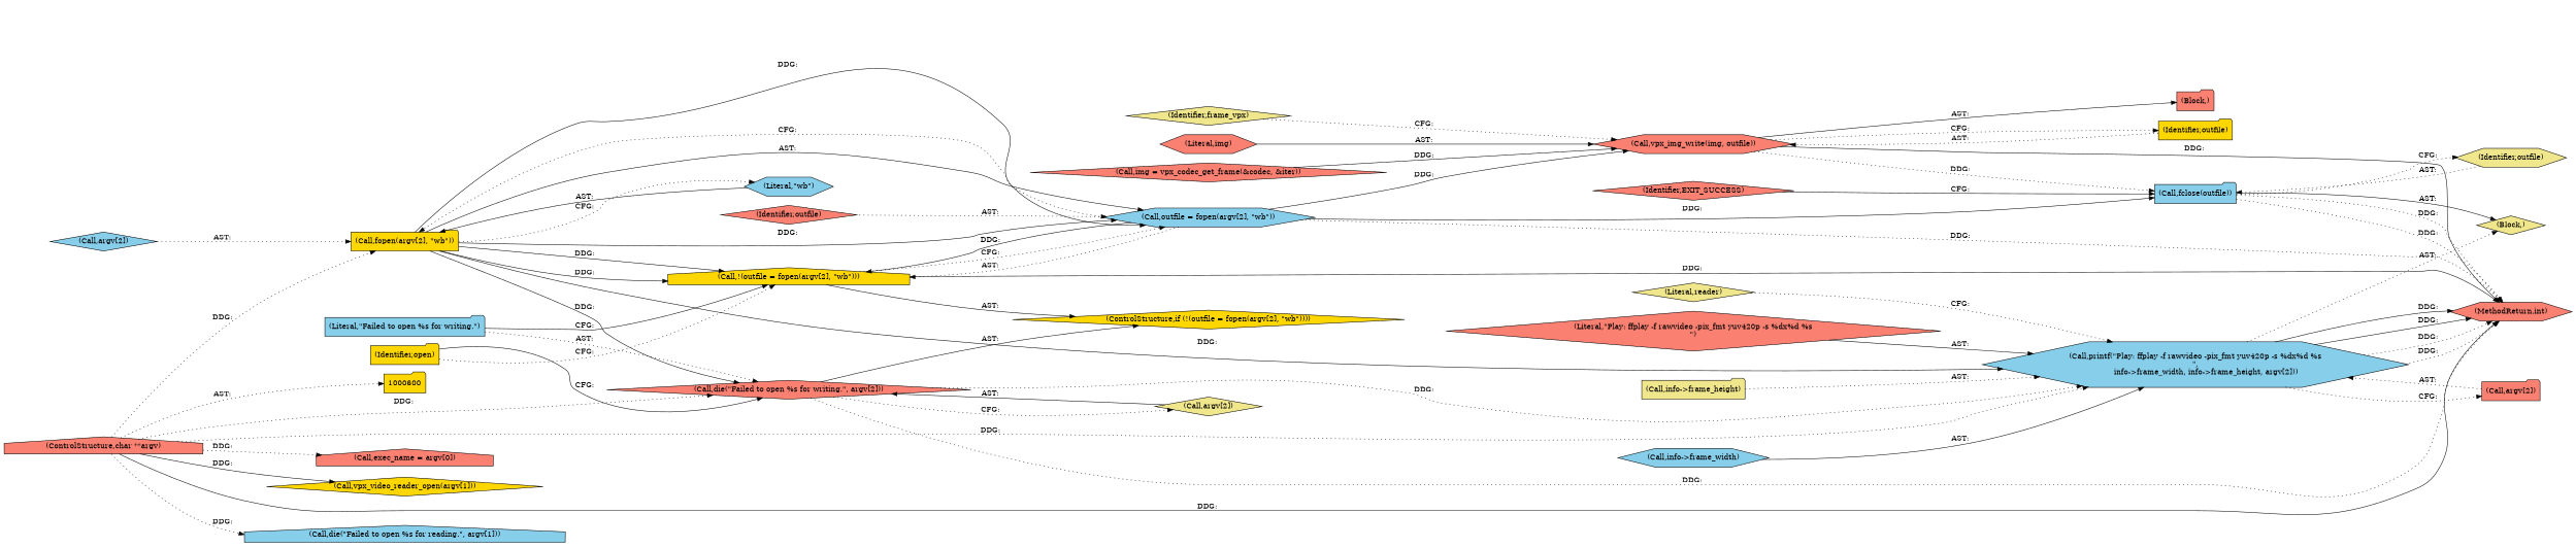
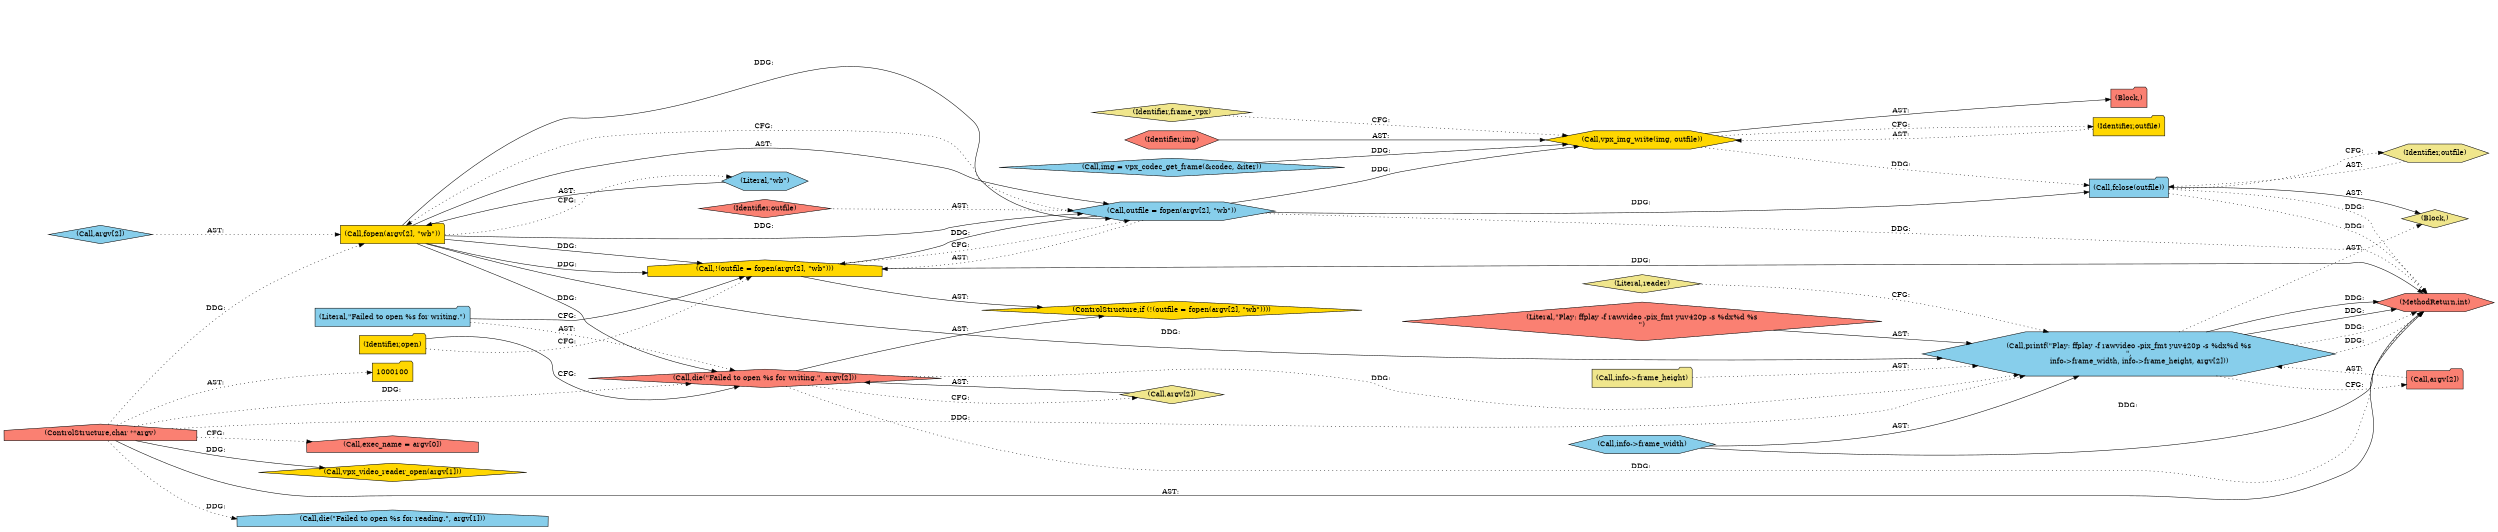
  digraph {
    rankdir=LR
    node [fillcolor=salmon shape=diamond style=filled]
    edge [style=dotted]
    n1 [fillcolor=gold label="(Call,fopen(argv[2], \"wb\"))" shape=folder]
    n2 [fillcolor=gold label="(Call,!(outfile = fopen(argv[2], \"wb\")))" shape=house]
    n3 [fillcolor=skyblue label="(Call,outfile = fopen(argv[2], \"wb\"))" shape=hexagon]
    n4 [label="(Call,die(\"Failed to open %s for writing.\", argv[2]))"]
    n5 [fillcolor=skyblue label="(Call,printf(\"Play: ffplay -f rawvideo -pix_fmt yuv420p -s %dx%d %s\n\",\n         info->frame_width, info->frame_height, argv[2]))" shape=hexagon]
    n6 [fillcolor=skyblue label="(Literal,\"wb\")" shape=hexagon]
    n7 [label="(MethodReturn,int)" shape=hexagon]
    n8 [fillcolor=gold label="(ControlStructure,if (!(outfile = fopen(argv[2], \"wb\"))))"]
-   n9 [label="(Call,vpx_img_write(img, outfile))" shape=hexagon]
+   n9 [fillcolor=gold label="(Call,vpx_img_write(img, outfile))" shape=hexagon]
    n10 [fillcolor=skyblue label="(Call,fclose(outfile))" shape=folder]
    n11 [fillcolor=khaki label="(Call,argv[2])"]
    n12 [fillcolor=khaki label="(Block,)"]
    n13 [label="(Call,argv[2])" shape=folder]
    n14 [label="(ControlStructure,char **argv)" shape=house]
    n15 [label="(Call,exec_name = argv[0])" shape=house]
    n16 [fillcolor=gold label="(Call,vpx_video_reader_open(argv[1]))"]
    n17 [fillcolor=skyblue label="(Call,die(\"Failed to open %s for reading.\", argv[1]))" shape=house]
-   1000100 [fillcolor=gold shape=folder label=1000600]
+   1000100 [fillcolor=gold shape=folder]
    n19 [fillcolor=gold label="(Identifier,outfile)" shape=folder]
    n20 [label="(Block,)" shape=folder]
    n21 [fillcolor=khaki label="(Identifier,outfile)" shape=hexagon]
    n22 [fillcolor=skyblue label="(Call,argv[2])"]
    n23 [fillcolor=khaki label="(Call,info->frame_height)" shape=folder]
    n24 [fillcolor=khaki label="(Literal,reader)"]
    n25 [fillcolor=skyblue label="(Literal,\"Failed to open %s for writing.\")" shape=folder]
-   n26 [label="(Call,img = vpx_codec_get_frame(&codec, &iter))"]
+   n26 [fillcolor=skyblue label="(Call,img = vpx_codec_get_frame(&codec, &iter))"]
    n27 [fillcolor=khaki label="(Identifier,frame_vpx)"]
    n28 [label="(Identifier,outfile)"]
-   n29 [label="(Identifier,EXIT_SUCCESS)"]
    n30 [fillcolor=skyblue label="(Call,info->frame_width)" shape=hexagon]
    n31 [fillcolor=gold label="(Identifier,open)" shape=folder]
-   n32 [label="(Literal,img)" shape=hexagon]
+   n32 [label="(Identifier,img)" shape=hexagon]
    n33 [label="(Literal,\"Play: ffplay -f rawvideo -pix_fmt yuv420p -s %dx%d %s\n\")"]
    n1 -> n2 [label="DDG: " style=solid]
    n1 -> n2 [label="DDG: " style=solid]
    n1 -> n3 [label="AST: " style=solid]
    n1 -> n3 [label="DDG: " style=solid]
    n1 -> n3 [label="DDG: " style=solid]
    n1 -> n4 [label="DDG: " style=solid]
    n1 -> n5 [label="DDG: " style=solid]
    n1 -> n6 [label="CFG: "]
    n2 -> n3 [label="CFG: "]
    n2 -> n7 [label="DDG: " style=solid]
    n2 -> n8 [label="AST: " style=solid]
    n3 -> n1 [label="CFG: "]
    n3 -> n2 [label="AST: "]
    n3 -> n2 [label="DDG: " style=solid]
    n3 -> n7 [label="DDG: "]
    n3 -> n9 [label="DDG: " style=solid]
    n3 -> n10 [label="DDG: " style=solid]
    n4 -> n5 [label="DDG: "]
    n4 -> n7 [label="DDG: "]
    n4 -> n8 [label="AST: " style=solid]
    n4 -> n11 [label="CFG: "]
    n5 -> n7 [label="DDG: "]
    n5 -> n7 [label="DDG: "]
    n5 -> n7 [label="DDG: " style=solid]
    n5 -> n7 [label="DDG: " style=solid]
    n5 -> n12 [label="AST: "]
    n5 -> n13 [label="CFG: "]
    n6 -> n1 [label="AST: " style=solid]
-   n9 -> n7 [label="DDG: " style=solid]
+   n30 -> n7 [label="DDG: " style=solid]
    n9 -> n10 [label="DDG: "]
    n9 -> n19 [label="CFG: "]
    n9 -> n20 [label="AST: " style=solid]
    n10 -> n7 [label="DDG: "]
    n10 -> n7 [label="DDG: "]
    n10 -> n12 [label="AST: " style=solid]
    n10 -> n21 [label="CFG: "]
    n11 -> n4 [label="AST: " style=solid]
    n13 -> n5 [label="AST: "]
    n14 -> n1 [label="DDG: "]
    n14 -> n4 [label="DDG: "]
    n14 -> n5 [label="DDG: "]
-   n14 -> n7 [label="DDG: " style=solid]
-   n14 -> n15 [label="DDG: "]
+   n14 -> n7 [label="AST: " style=solid]
+   n14 -> n15 [label="CFG: "]
    n14 -> n16 [label="DDG: " style=solid]
    n14 -> n17 [label="DDG: "]
    n14 -> 1000100 [label="AST: "]
    n19 -> n9 [label="AST: "]
    n21 -> n10 [label="AST: "]
    n22 -> n1 [label="AST: "]
    n23 -> n5 [label="AST: "]
    n24 -> n5 [label="CFG: "]
    n25 -> n2 [label="CFG: " style=solid]
    n25 -> n4 [label="AST: "]
    n26 -> n9 [label="DDG: " style=solid]
    n27 -> n9 [label="CFG: "]
    n28 -> n3 [label="AST: "]
-   n29 -> n10 [label="CFG: " style=solid]
    n30 -> n5 [label="AST: " style=solid]
    n31 -> n2 [label="CFG: "]
    n31 -> n4 [label="CFG: " style=solid]
    n32 -> n9 [label="AST: " style=solid]
    n33 -> n5 [label="AST: " style=solid]
  }
